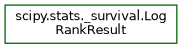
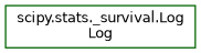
  digraph {
    rankdir=LR
-   n1 [color=darkgreen fillcolor=white fontname=Helvetica fontsize=10 height=0.2 label="scipy.stats._survival.Log\lRankResult" shape=box style=filled width=0.4]
+   n1 [color=darkgreen fillcolor=white fontname=Helvetica fontsize=10 height=0.2 label="scipy.stats._survival.Log\lLog" shape=box style=filled width=0.4]
  }
